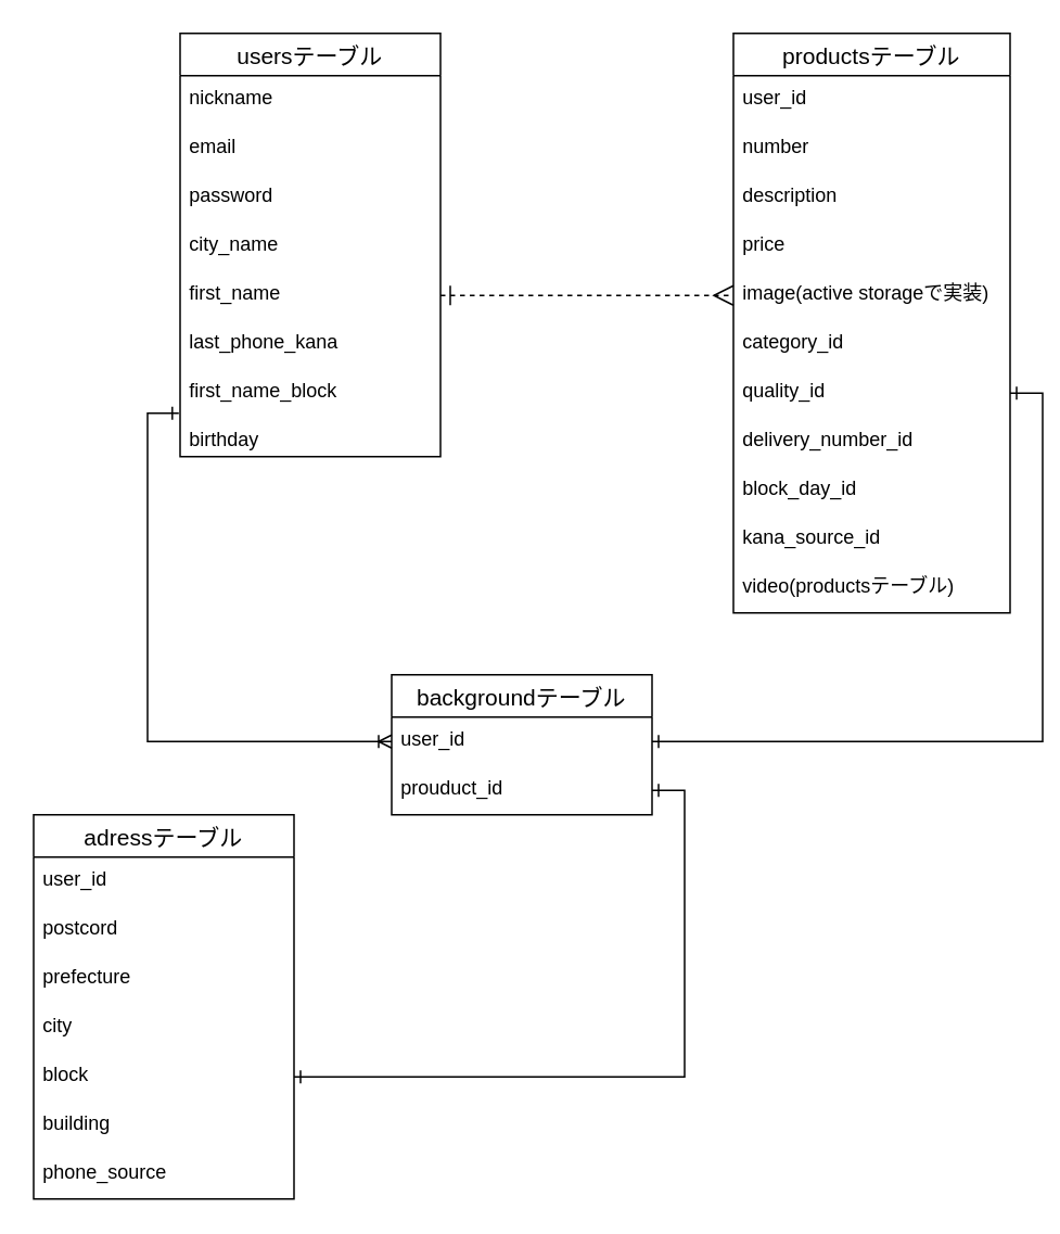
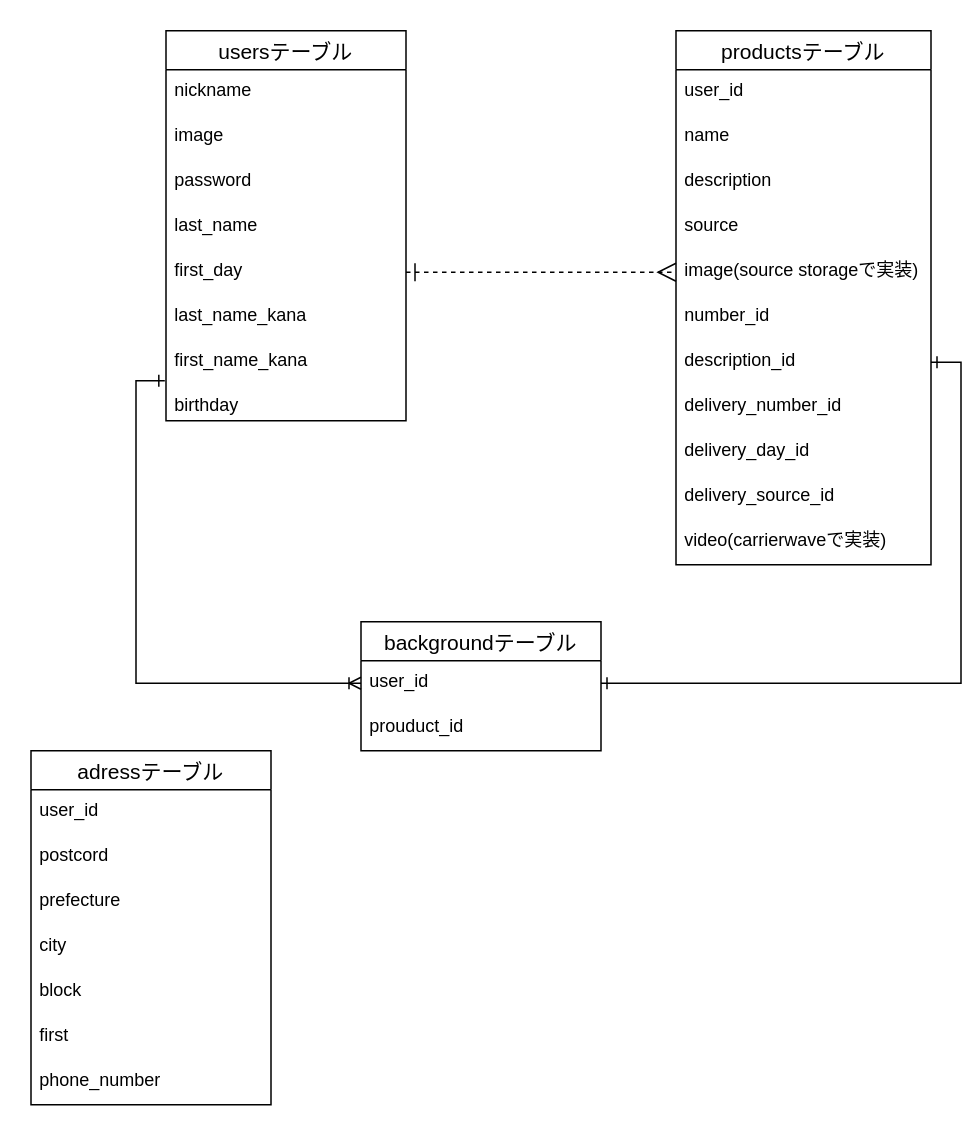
  <mxCell id="0" />
  <mxCell id="1" parent="0" />
  <mxCell id="2" value="usersテーブル" style="swimlane;fontStyle=0;childLayout=stackLayout;horizontal=1;startSize=26;horizontalStack=0;resizeParent=1;resizeParentMax=0;resizeLast=0;collapsible=1;marginBottom=0;align=center;fontSize=14;" parent="1" vertex="1"><mxGeometry x="110" width="160" height="260" as="geometry" y="20" /></mxCell>
  <mxCell id="3" value="nickname" style="text;strokeColor=none;fillColor=none;spacingLeft=4;spacingRight=4;overflow=hidden;rotatable=0;points=[[0,0.5],[1,0.5]];portConstraint=eastwest;fontSize=12;" parent="2" vertex="1"><mxGeometry y="26" width="160" height="30" as="geometry" /></mxCell>
- <mxCell id="4" value="email&#10;" style="text;strokeColor=none;fillColor=none;spacingLeft=4;spacingRight=4;overflow=hidden;rotatable=0;points=[[0,0.5],[1,0.5]];portConstraint=eastwest;fontSize=12;" parent="2" vertex="1"><mxGeometry y="56" width="160" height="30" as="geometry" /></mxCell>
+ <mxCell id="4" value="image&#10;" style="text;strokeColor=none;fillColor=none;spacingLeft=4;spacingRight=4;overflow=hidden;rotatable=0;points=[[0,0.5],[1,0.5]];portConstraint=eastwest;fontSize=12;" parent="2" vertex="1"><mxGeometry y="56" width="160" height="30" as="geometry" /></mxCell>
  <mxCell id="5" value="password" style="text;strokeColor=none;fillColor=none;spacingLeft=4;spacingRight=4;overflow=hidden;rotatable=0;points=[[0,0.5],[1,0.5]];portConstraint=eastwest;fontSize=12;" parent="2" vertex="1"><mxGeometry y="86" width="160" height="30" as="geometry" /></mxCell>
- <mxCell id="6" value="city_name" style="text;strokeColor=none;fillColor=none;spacingLeft=4;spacingRight=4;overflow=hidden;rotatable=0;points=[[0,0.5],[1,0.5]];portConstraint=eastwest;fontSize=12;" parent="2" vertex="1"><mxGeometry y="116" width="160" height="30" as="geometry" /></mxCell>
- <mxCell id="7" value="first_name" style="text;strokeColor=none;fillColor=none;spacingLeft=4;spacingRight=4;overflow=hidden;rotatable=0;points=[[0,0.5],[1,0.5]];portConstraint=eastwest;fontSize=12;" parent="2" vertex="1"><mxGeometry y="146" width="160" height="30" as="geometry" /></mxCell>
- <mxCell id="8" value="last_phone_kana" style="text;strokeColor=none;fillColor=none;spacingLeft=4;spacingRight=4;overflow=hidden;rotatable=0;points=[[0,0.5],[1,0.5]];portConstraint=eastwest;fontSize=12;" parent="2" vertex="1"><mxGeometry y="176" width="160" height="30" as="geometry" /></mxCell>
- <mxCell id="9" value="first_name_block" style="text;strokeColor=none;fillColor=none;spacingLeft=4;spacingRight=4;overflow=hidden;rotatable=0;points=[[0,0.5],[1,0.5]];portConstraint=eastwest;fontSize=12;" parent="2" vertex="1"><mxGeometry y="206" width="160" height="30" as="geometry" /></mxCell>
+ <mxCell id="6" value="last_name" style="text;strokeColor=none;fillColor=none;spacingLeft=4;spacingRight=4;overflow=hidden;rotatable=0;points=[[0,0.5],[1,0.5]];portConstraint=eastwest;fontSize=12;" parent="2" vertex="1"><mxGeometry y="116" width="160" height="30" as="geometry" /></mxCell>
+ <mxCell id="7" value="first_day" style="text;strokeColor=none;fillColor=none;spacingLeft=4;spacingRight=4;overflow=hidden;rotatable=0;points=[[0,0.5],[1,0.5]];portConstraint=eastwest;fontSize=12;" parent="2" vertex="1"><mxGeometry y="146" width="160" height="30" as="geometry" /></mxCell>
+ <mxCell id="8" value="last_name_kana" style="text;strokeColor=none;fillColor=none;spacingLeft=4;spacingRight=4;overflow=hidden;rotatable=0;points=[[0,0.5],[1,0.5]];portConstraint=eastwest;fontSize=12;" parent="2" vertex="1"><mxGeometry y="176" width="160" height="30" as="geometry" /></mxCell>
+ <mxCell id="9" value="first_name_kana" style="text;strokeColor=none;fillColor=none;spacingLeft=4;spacingRight=4;overflow=hidden;rotatable=0;points=[[0,0.5],[1,0.5]];portConstraint=eastwest;fontSize=12;" parent="2" vertex="1"><mxGeometry y="206" width="160" height="30" as="geometry" /></mxCell>
  <mxCell id="10" value="birthday" style="text;strokeColor=none;fillColor=none;spacingLeft=4;spacingRight=4;overflow=hidden;rotatable=0;points=[[0,0.5],[1,0.5]];portConstraint=eastwest;fontSize=12;" parent="2" vertex="1"><mxGeometry y="236" width="160" height="24" as="geometry" /></mxCell>
  <mxCell id="11" value="productsテーブル" style="swimlane;fontStyle=0;childLayout=stackLayout;horizontal=1;startSize=26;horizontalStack=0;resizeParent=1;resizeParentMax=0;resizeLast=0;collapsible=1;marginBottom=0;align=center;fontSize=14;" parent="1" vertex="1"><mxGeometry x="450" width="170" height="356" as="geometry" y="20" /></mxCell>
  <mxCell id="12" value="user_id" style="text;strokeColor=none;fillColor=none;spacingLeft=4;spacingRight=4;overflow=hidden;rotatable=0;points=[[0,0.5],[1,0.5]];portConstraint=eastwest;fontSize=12;" parent="11" vertex="1"><mxGeometry y="26" width="170" height="30" as="geometry" /></mxCell>
- <mxCell id="13" value="number" style="text;strokeColor=none;fillColor=none;spacingLeft=4;spacingRight=4;overflow=hidden;rotatable=0;points=[[0,0.5],[1,0.5]];portConstraint=eastwest;fontSize=12;" parent="11" vertex="1"><mxGeometry y="56" width="170" height="30" as="geometry" /></mxCell>
+ <mxCell id="13" value="name" style="text;strokeColor=none;fillColor=none;spacingLeft=4;spacingRight=4;overflow=hidden;rotatable=0;points=[[0,0.5],[1,0.5]];portConstraint=eastwest;fontSize=12;" parent="11" vertex="1"><mxGeometry y="56" width="170" height="30" as="geometry" /></mxCell>
  <mxCell id="14" value="description" style="text;strokeColor=none;fillColor=none;spacingLeft=4;spacingRight=4;overflow=hidden;rotatable=0;points=[[0,0.5],[1,0.5]];portConstraint=eastwest;fontSize=12;" parent="11" vertex="1"><mxGeometry y="86" width="170" height="30" as="geometry" /></mxCell>
- <mxCell id="15" value="price" style="text;strokeColor=none;fillColor=none;spacingLeft=4;spacingRight=4;overflow=hidden;rotatable=0;points=[[0,0.5],[1,0.5]];portConstraint=eastwest;fontSize=12;" parent="11" vertex="1"><mxGeometry y="116" width="170" height="30" as="geometry" /></mxCell>
- <mxCell id="16" value="image(active storageで実装)" style="text;strokeColor=none;fillColor=none;spacingLeft=4;spacingRight=4;overflow=hidden;rotatable=0;points=[[0,0.5],[1,0.5]];portConstraint=eastwest;fontSize=12;" parent="11" vertex="1"><mxGeometry y="146" width="170" height="30" as="geometry" /></mxCell>
- <mxCell id="17" value="category_id" style="text;strokeColor=none;fillColor=none;spacingLeft=4;spacingRight=4;overflow=hidden;rotatable=0;points=[[0,0.5],[1,0.5]];portConstraint=eastwest;fontSize=12;" parent="11" vertex="1"><mxGeometry y="176" width="170" height="30" as="geometry" /></mxCell>
- <mxCell id="18" value="quality_id" style="text;strokeColor=none;fillColor=none;spacingLeft=4;spacingRight=4;overflow=hidden;rotatable=0;points=[[0,0.5],[1,0.5]];portConstraint=eastwest;fontSize=12;" parent="11" vertex="1"><mxGeometry y="206" width="170" height="30" as="geometry" /></mxCell>
+ <mxCell id="15" value="source" style="text;strokeColor=none;fillColor=none;spacingLeft=4;spacingRight=4;overflow=hidden;rotatable=0;points=[[0,0.5],[1,0.5]];portConstraint=eastwest;fontSize=12;" parent="11" vertex="1"><mxGeometry y="116" width="170" height="30" as="geometry" /></mxCell>
+ <mxCell id="16" value="image(source storageで実装)" style="text;strokeColor=none;fillColor=none;spacingLeft=4;spacingRight=4;overflow=hidden;rotatable=0;points=[[0,0.5],[1,0.5]];portConstraint=eastwest;fontSize=12;" parent="11" vertex="1"><mxGeometry y="146" width="170" height="30" as="geometry" /></mxCell>
+ <mxCell id="17" value="number_id" style="text;strokeColor=none;fillColor=none;spacingLeft=4;spacingRight=4;overflow=hidden;rotatable=0;points=[[0,0.5],[1,0.5]];portConstraint=eastwest;fontSize=12;" parent="11" vertex="1"><mxGeometry y="176" width="170" height="30" as="geometry" /></mxCell>
+ <mxCell id="18" value="description_id" style="text;strokeColor=none;fillColor=none;spacingLeft=4;spacingRight=4;overflow=hidden;rotatable=0;points=[[0,0.5],[1,0.5]];portConstraint=eastwest;fontSize=12;" parent="11" vertex="1"><mxGeometry y="206" width="170" height="30" as="geometry" /></mxCell>
  <mxCell id="19" value="delivery_number_id" style="text;strokeColor=none;fillColor=none;spacingLeft=4;spacingRight=4;overflow=hidden;rotatable=0;points=[[0,0.5],[1,0.5]];portConstraint=eastwest;fontSize=12;" parent="11" vertex="1"><mxGeometry y="236" width="170" height="30" as="geometry" /></mxCell>
- <mxCell id="20" value="block_day_id" style="text;strokeColor=none;fillColor=none;spacingLeft=4;spacingRight=4;overflow=hidden;rotatable=0;points=[[0,0.5],[1,0.5]];portConstraint=eastwest;fontSize=12;" parent="11" vertex="1"><mxGeometry y="266" width="170" height="30" as="geometry" /></mxCell>
- <mxCell id="21" value="kana_source_id" style="text;strokeColor=none;fillColor=none;spacingLeft=4;spacingRight=4;overflow=hidden;rotatable=0;points=[[0,0.5],[1,0.5]];portConstraint=eastwest;fontSize=12;" parent="11" vertex="1"><mxGeometry y="296" width="170" height="30" as="geometry" /></mxCell>
- <mxCell id="22" value="video(productsテーブル)" style="text;strokeColor=none;fillColor=none;spacingLeft=4;spacingRight=4;overflow=hidden;rotatable=0;points=[[0,0.5],[1,0.5]];portConstraint=eastwest;fontSize=12;" vertex="1" parent="11"><mxGeometry y="326" width="170" height="30" as="geometry" /></mxCell>
+ <mxCell id="20" value="delivery_day_id" style="text;strokeColor=none;fillColor=none;spacingLeft=4;spacingRight=4;overflow=hidden;rotatable=0;points=[[0,0.5],[1,0.5]];portConstraint=eastwest;fontSize=12;" parent="11" vertex="1"><mxGeometry y="266" width="170" height="30" as="geometry" /></mxCell>
+ <mxCell id="21" value="delivery_source_id" style="text;strokeColor=none;fillColor=none;spacingLeft=4;spacingRight=4;overflow=hidden;rotatable=0;points=[[0,0.5],[1,0.5]];portConstraint=eastwest;fontSize=12;" parent="11" vertex="1"><mxGeometry y="296" width="170" height="30" as="geometry" /></mxCell>
+ <mxCell id="22" value="video(carrierwaveで実装)" style="text;strokeColor=none;fillColor=none;spacingLeft=4;spacingRight=4;overflow=hidden;rotatable=0;points=[[0,0.5],[1,0.5]];portConstraint=eastwest;fontSize=12;" vertex="1" parent="11"><mxGeometry y="326" width="170" height="30" as="geometry" /></mxCell>
  <mxCell id="23" style="edgeStyle=orthogonalEdgeStyle;rounded=0;orthogonalLoop=1;jettySize=auto;html=1;exitX=1;exitY=0.5;exitDx=0;exitDy=0;entryX=0;entryY=0.5;entryDx=0;entryDy=0;startArrow=ERone;startFill=0;startSize=10;endArrow=ERmany;endFill=0;endSize=10;dashed=1;" parent="1" source="7" target="16" edge="1"><mxGeometry relative="1" as="geometry" /></mxCell>
  <mxCell id="24" value="adressテーブル" style="swimlane;fontStyle=0;childLayout=stackLayout;horizontal=1;startSize=26;horizontalStack=0;resizeParent=1;resizeParentMax=0;resizeLast=0;collapsible=1;marginBottom=0;align=center;fontSize=14;" parent="1" vertex="1"><mxGeometry x="20" y="500" width="160" height="236" as="geometry" /></mxCell>
  <mxCell id="25" value="user_id" style="text;strokeColor=none;fillColor=none;spacingLeft=4;spacingRight=4;overflow=hidden;rotatable=0;points=[[0,0.5],[1,0.5]];portConstraint=eastwest;fontSize=12;" parent="24" vertex="1"><mxGeometry y="26" width="160" height="30" as="geometry" /></mxCell>
  <mxCell id="26" value="postcord" style="text;strokeColor=none;fillColor=none;spacingLeft=4;spacingRight=4;overflow=hidden;rotatable=0;points=[[0,0.5],[1,0.5]];portConstraint=eastwest;fontSize=12;" parent="24" vertex="1"><mxGeometry y="56" width="160" height="30" as="geometry" /></mxCell>
  <mxCell id="27" value="prefecture" style="text;strokeColor=none;fillColor=none;spacingLeft=4;spacingRight=4;overflow=hidden;rotatable=0;points=[[0,0.5],[1,0.5]];portConstraint=eastwest;fontSize=12;" parent="24" vertex="1"><mxGeometry y="86" width="160" height="30" as="geometry" /></mxCell>
  <mxCell id="28" value="city" style="text;strokeColor=none;fillColor=none;spacingLeft=4;spacingRight=4;overflow=hidden;rotatable=0;points=[[0,0.5],[1,0.5]];portConstraint=eastwest;fontSize=12;" parent="24" vertex="1"><mxGeometry y="116" width="160" height="30" as="geometry" /></mxCell>
  <mxCell id="29" value="block" style="text;strokeColor=none;fillColor=none;spacingLeft=4;spacingRight=4;overflow=hidden;rotatable=0;points=[[0,0.5],[1,0.5]];portConstraint=eastwest;fontSize=12;" parent="24" vertex="1"><mxGeometry y="146" width="160" height="30" as="geometry" /></mxCell>
- <mxCell id="30" value="building" style="text;strokeColor=none;fillColor=none;spacingLeft=4;spacingRight=4;overflow=hidden;rotatable=0;points=[[0,0.5],[1,0.5]];portConstraint=eastwest;fontSize=12;" parent="24" vertex="1"><mxGeometry y="176" width="160" height="30" as="geometry" /></mxCell>
- <mxCell id="31" value="phone_source" style="text;strokeColor=none;fillColor=none;spacingLeft=4;spacingRight=4;overflow=hidden;rotatable=0;points=[[0,0.5],[1,0.5]];portConstraint=eastwest;fontSize=12;" parent="24" vertex="1"><mxGeometry y="206" width="160" height="30" as="geometry" /></mxCell>
+ <mxCell id="30" value="first" style="text;strokeColor=none;fillColor=none;spacingLeft=4;spacingRight=4;overflow=hidden;rotatable=0;points=[[0,0.5],[1,0.5]];portConstraint=eastwest;fontSize=12;" parent="24" vertex="1"><mxGeometry y="176" width="160" height="30" as="geometry" /></mxCell>
+ <mxCell id="31" value="phone_number" style="text;strokeColor=none;fillColor=none;spacingLeft=4;spacingRight=4;overflow=hidden;rotatable=0;points=[[0,0.5],[1,0.5]];portConstraint=eastwest;fontSize=12;" parent="24" vertex="1"><mxGeometry y="206" width="160" height="30" as="geometry" /></mxCell>
  <mxCell id="32" value="backgroundテーブル" style="swimlane;fontStyle=0;childLayout=stackLayout;horizontal=1;startSize=26;horizontalStack=0;resizeParent=1;resizeParentMax=0;resizeLast=0;collapsible=1;marginBottom=0;align=center;fontSize=14;" parent="1" vertex="1"><mxGeometry x="240" y="414" width="160" height="86" as="geometry" /></mxCell>
  <mxCell id="33" value="user_id" style="text;strokeColor=none;fillColor=none;spacingLeft=4;spacingRight=4;overflow=hidden;rotatable=0;points=[[0,0.5],[1,0.5]];portConstraint=eastwest;fontSize=12;" parent="32" vertex="1"><mxGeometry y="26" width="160" height="30" as="geometry" /></mxCell>
  <mxCell id="34" value="prouduct_id" style="text;strokeColor=none;fillColor=none;spacingLeft=4;spacingRight=4;overflow=hidden;rotatable=0;points=[[0,0.5],[1,0.5]];portConstraint=eastwest;fontSize=12;" parent="32" vertex="1"><mxGeometry y="56" width="160" height="30" as="geometry" /></mxCell>
  <mxCell id="35" style="edgeStyle=orthogonalEdgeStyle;rounded=0;orthogonalLoop=1;jettySize=auto;html=1;exitX=-0.005;exitY=0.912;exitDx=0;exitDy=0;entryX=0;entryY=0.5;entryDx=0;entryDy=0;startArrow=ERone;startFill=0;endArrow=ERoneToMany;endFill=0;exitPerimeter=0;" parent="1" source="9" target="33" edge="1"><mxGeometry relative="1" as="geometry" /></mxCell>
  <mxCell id="36" style="edgeStyle=orthogonalEdgeStyle;rounded=0;orthogonalLoop=1;jettySize=auto;html=1;exitX=1;exitY=0.5;exitDx=0;exitDy=0;startArrow=ERone;startFill=0;endArrow=ERoneToMany;endFill=0;" parent="1" source="10" edge="1"><mxGeometry relative="1" as="geometry"><mxPoint x="270" y="267.286" as="targetPoint" /></mxGeometry></mxCell>
  <mxCell id="37" style="edgeStyle=orthogonalEdgeStyle;rounded=0;orthogonalLoop=1;jettySize=auto;html=1;exitX=1;exitY=0.5;exitDx=0;exitDy=0;entryX=1;entryY=0.5;entryDx=0;entryDy=0;startArrow=ERone;startFill=0;endArrow=ERone;endFill=0;" parent="1" source="18" target="33" edge="1"><mxGeometry relative="1" as="geometry" /></mxCell>
- <mxCell id="38" style="edgeStyle=orthogonalEdgeStyle;rounded=0;orthogonalLoop=1;jettySize=auto;html=1;exitX=1;exitY=0.5;exitDx=0;exitDy=0;entryX=1;entryY=0.5;entryDx=0;entryDy=0;endArrow=ERone;endFill=0;startArrow=ERone;startFill=0;" parent="1" source="34" target="29" edge="1"><mxGeometry relative="1" as="geometry" /></mxCell>
